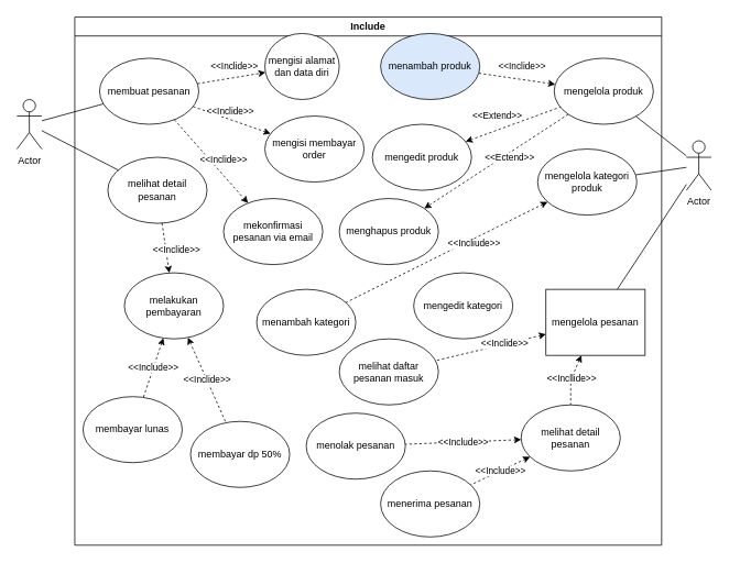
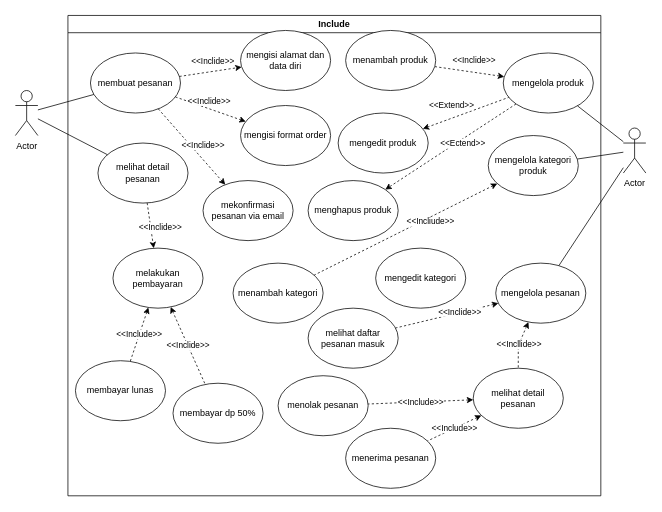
  <mxCell id="0" />
  <mxCell id="1" parent="0" />
  <mxCell id="2" value="Include" style="swimlane;" vertex="1" parent="1"><mxGeometry x="90" y="20" width="710" height="640" as="geometry" /></mxCell>
  <mxCell id="3" value="&amp;lt;&amp;lt;Inclide&amp;gt;&amp;gt;" style="edgeStyle=none;rounded=0;orthogonalLoop=1;jettySize=auto;html=1;dashed=1;startArrow=none;startFill=0;endArrow=classic;endFill=1;strokeColor=#000000;" edge="1" parent="2" source="4" target="5"><mxGeometry x="-0.088" y="10" relative="1" as="geometry"><mxPoint x="-1" as="offset" /></mxGeometry></mxCell>
  <mxCell id="4" value="membuat pesanan&lt;br&gt;" style="ellipse;whiteSpace=wrap;html=1;" vertex="1" parent="2"><mxGeometry x="30" y="50" width="120" height="80" as="geometry" /></mxCell>
- <mxCell id="5" value="mengisi membayar order" style="ellipse;whiteSpace=wrap;html=1;" vertex="1" parent="2"><mxGeometry x="230" y="120" width="120" height="80" as="geometry" /></mxCell>
+ <mxCell id="5" value="mengisi format order" style="ellipse;whiteSpace=wrap;html=1;" vertex="1" parent="2"><mxGeometry x="230" y="120" width="120" height="80" as="geometry" /></mxCell>
  <mxCell id="6" value="mekonfirmasi pesanan via email" style="ellipse;whiteSpace=wrap;html=1;" vertex="1" parent="2"><mxGeometry x="180" y="220" width="120" height="80" as="geometry" /></mxCell>
  <mxCell id="7" value="&amp;lt;&amp;lt;Inclide&amp;gt;&amp;gt;" style="edgeStyle=none;rounded=0;orthogonalLoop=1;jettySize=auto;html=1;dashed=1;startArrow=none;startFill=0;endArrow=classic;endFill=1;strokeColor=#000000;" edge="1" parent="2" source="4" target="6"><mxGeometry x="0.123" y="13" relative="1" as="geometry"><mxPoint x="189.829" y="96.983" as="sourcePoint" /><mxPoint x="270.149" y="92.817" as="targetPoint" /><mxPoint as="offset" /></mxGeometry></mxCell>
  <mxCell id="8" value="&amp;lt;&amp;lt;Include&amp;gt;&amp;gt;" style="edgeStyle=none;rounded=0;orthogonalLoop=1;jettySize=auto;html=1;startArrow=classic;startFill=1;endArrow=none;endFill=0;strokeColor=#000000;dashed=1;" edge="1" parent="2" source="10" target="38"><mxGeometry relative="1" as="geometry" /></mxCell>
  <mxCell id="9" value="&amp;lt;&amp;lt;Inclide&amp;gt;&amp;gt;" style="edgeStyle=none;rounded=0;orthogonalLoop=1;jettySize=auto;html=1;startArrow=classic;startFill=1;endArrow=none;endFill=0;strokeColor=#000000;dashed=1;" edge="1" parent="2" source="10" target="39"><mxGeometry relative="1" as="geometry" /></mxCell>
  <mxCell id="10" value="melakukan pembayaran" style="ellipse;whiteSpace=wrap;html=1;" vertex="1" parent="2"><mxGeometry x="60" y="310" width="120" height="80" as="geometry" /></mxCell>
  <mxCell id="11" value="&amp;lt;&amp;lt;Inclide&amp;gt;&amp;gt;" style="edgeStyle=none;rounded=0;orthogonalLoop=1;jettySize=auto;html=1;dashed=1;startArrow=none;startFill=0;endArrow=classic;endFill=1;strokeColor=#000000;" edge="1" parent="2" source="12" target="10"><mxGeometry x="0.123" y="13" relative="1" as="geometry"><mxPoint x="279.018" y="393.067" as="sourcePoint" /><mxPoint x="351.039" y="426.879" as="targetPoint" /><mxPoint as="offset" /></mxGeometry></mxCell>
  <mxCell id="12" value="melihat detail pesanan" style="ellipse;whiteSpace=wrap;html=1;" vertex="1" parent="2"><mxGeometry x="40" y="170" width="120" height="80" as="geometry" /></mxCell>
- <mxCell id="13" value="mengisi alamat dan data diri" style="ellipse;whiteSpace=wrap;html=1;" vertex="1" parent="2"><mxGeometry x="230" y="20" width="90" height="80" as="geometry" /></mxCell>
+ <mxCell id="13" value="mengisi alamat dan data diri" style="ellipse;whiteSpace=wrap;html=1;" vertex="1" parent="2"><mxGeometry x="230" y="20" width="120" height="80" as="geometry" /></mxCell>
  <mxCell id="14" value="&amp;lt;&amp;lt;Inclide&amp;gt;&amp;gt;" style="edgeStyle=none;rounded=0;orthogonalLoop=1;jettySize=auto;html=1;dashed=1;startArrow=none;startFill=0;endArrow=classic;endFill=1;strokeColor=#000000;" edge="1" parent="2" source="4" target="13"><mxGeometry x="0.123" y="13" relative="1" as="geometry"><mxPoint x="285.121" y="385.799" as="sourcePoint" /><mxPoint x="414.957" y="424.081" as="targetPoint" /><mxPoint as="offset" /></mxGeometry></mxCell>
  <mxCell id="15" style="edgeStyle=none;rounded=0;orthogonalLoop=1;jettySize=auto;html=1;startArrow=none;startFill=0;endArrow=classic;endFill=1;strokeColor=#000000;dashed=1;" edge="1" parent="2" source="17" target="22"><mxGeometry relative="1" as="geometry" /></mxCell>
  <mxCell id="16" value="&amp;lt;&amp;lt;Ectend&amp;gt;&amp;gt;" style="edgeLabel;html=1;align=center;verticalAlign=middle;resizable=0;points=[];" vertex="1" connectable="0" parent="15"><mxGeometry x="-0.236" y="-3" relative="1" as="geometry"><mxPoint x="-3.12" y="10.89" as="offset" /></mxGeometry></mxCell>
  <mxCell id="17" value="mengelola produk" style="ellipse;whiteSpace=wrap;html=1;" vertex="1" parent="2"><mxGeometry x="580" y="50" width="120" height="80" as="geometry" /></mxCell>
  <mxCell id="18" value="&amp;lt;&amp;lt;Inclide&amp;gt;&amp;gt;" style="edgeStyle=none;rounded=0;orthogonalLoop=1;jettySize=auto;html=1;startArrow=none;startFill=0;endArrow=classic;endFill=1;strokeColor=#000000;dashed=1;" edge="1" parent="2" source="19" target="17"><mxGeometry x="0.059" y="16" relative="1" as="geometry"><mxPoint as="offset" /></mxGeometry></mxCell>
- <mxCell id="19" value="menambah produk" style="ellipse;whiteSpace=wrap;html=1;fillColor=#dae8fc;" vertex="1" parent="2"><mxGeometry x="370" y="20" width="120" height="80" as="geometry" /></mxCell>
+ <mxCell id="19" value="menambah produk" style="ellipse;whiteSpace=wrap;html=1;" vertex="1" parent="2"><mxGeometry x="370" y="20" width="120" height="80" as="geometry" /></mxCell>
  <mxCell id="20" value="&amp;lt;&amp;lt;Extend&amp;gt;&amp;gt;" style="edgeStyle=none;rounded=0;orthogonalLoop=1;jettySize=auto;html=1;startArrow=classic;startFill=1;endArrow=none;endFill=0;strokeColor=#000000;dashed=1;" edge="1" parent="2" source="21" target="17"><mxGeometry x="-0.252" y="16" relative="1" as="geometry"><mxPoint as="offset" /></mxGeometry></mxCell>
  <mxCell id="21" value="mengedit produk" style="ellipse;whiteSpace=wrap;html=1;" vertex="1" parent="2"><mxGeometry x="360" y="130" width="120" height="80" as="geometry" /></mxCell>
  <mxCell id="22" value="menghapus produk" style="ellipse;whiteSpace=wrap;html=1;" vertex="1" parent="2"><mxGeometry x="320" y="220" width="120" height="80" as="geometry" /></mxCell>
  <mxCell id="23" style="edgeStyle=none;rounded=0;orthogonalLoop=1;jettySize=auto;html=1;startArrow=classic;startFill=1;endArrow=none;endFill=0;strokeColor=#000000;dashed=1;" edge="1" parent="2" source="25" target="26"><mxGeometry relative="1" as="geometry" /></mxCell>
  <mxCell id="24" value="&amp;lt;&amp;lt;Incliude&amp;gt;&amp;gt;" style="edgeLabel;html=1;align=center;verticalAlign=middle;resizable=0;points=[];" vertex="1" connectable="0" parent="23"><mxGeometry x="-0.247" y="5" relative="1" as="geometry"><mxPoint as="offset" /></mxGeometry></mxCell>
  <mxCell id="25" value="mengelola kategori produk" style="ellipse;whiteSpace=wrap;html=1;" vertex="1" parent="2"><mxGeometry x="560" y="160" width="120" height="80" as="geometry" /></mxCell>
  <mxCell id="26" value="menambah kategori" style="ellipse;whiteSpace=wrap;html=1;" vertex="1" parent="2"><mxGeometry x="220" y="330" width="120" height="80" as="geometry" /></mxCell>
  <mxCell id="27" value="mengedit kategori" style="ellipse;whiteSpace=wrap;html=1;" vertex="1" parent="2"><mxGeometry x="410" y="310" width="120" height="80" as="geometry" /></mxCell>
  <mxCell id="28" style="edgeStyle=none;rounded=0;orthogonalLoop=1;jettySize=auto;html=1;startArrow=classic;startFill=1;endArrow=none;endFill=0;strokeColor=#000000;dashed=1;" edge="1" parent="2" source="31" target="32"><mxGeometry relative="1" as="geometry" /></mxCell>
  <mxCell id="29" value="&amp;lt;&amp;lt;Inclide&amp;gt;&amp;gt;" style="edgeLabel;html=1;align=center;verticalAlign=middle;resizable=0;points=[];" vertex="1" connectable="0" parent="28"><mxGeometry x="-0.243" y="-1" relative="1" as="geometry"><mxPoint as="offset" /></mxGeometry></mxCell>
  <mxCell id="30" value="&amp;lt;&amp;lt;Incllide&amp;gt;&amp;gt;" style="edgeStyle=none;rounded=0;orthogonalLoop=1;jettySize=auto;html=1;startArrow=classic;startFill=1;endArrow=none;endFill=0;strokeColor=#000000;dashed=1;" edge="1" parent="2" source="31" target="35"><mxGeometry relative="1" as="geometry"><Array as="points"><mxPoint x="600" y="440" /></Array></mxGeometry></mxCell>
- <mxCell id="31" value="mengelola pesanan" style="whiteSpace=wrap;html=1;rounded=0;" vertex="1" parent="2"><mxGeometry x="570" y="330" width="120" height="80" as="geometry" /></mxCell>
+ <mxCell id="31" value="mengelola pesanan" style="ellipse;whiteSpace=wrap;html=1;" vertex="1" parent="2"><mxGeometry x="570" y="330" width="120" height="80" as="geometry" /></mxCell>
  <mxCell id="32" value="melihat daftar pesanan masuk" style="ellipse;whiteSpace=wrap;html=1;" vertex="1" parent="2"><mxGeometry x="320" y="390" width="120" height="80" as="geometry" /></mxCell>
  <mxCell id="33" value="&amp;lt;&amp;lt;Include&amp;gt;&amp;gt;" style="edgeStyle=none;rounded=0;orthogonalLoop=1;jettySize=auto;html=1;startArrow=classic;startFill=1;endArrow=none;endFill=0;strokeColor=#000000;dashed=1;" edge="1" parent="2" source="35" target="36"><mxGeometry relative="1" as="geometry" /></mxCell>
  <mxCell id="34" value="&amp;lt;&amp;lt;Include&amp;gt;&amp;gt;" style="edgeStyle=none;rounded=0;orthogonalLoop=1;jettySize=auto;html=1;startArrow=classic;startFill=1;endArrow=none;endFill=0;strokeColor=#000000;dashed=1;" edge="1" parent="2" source="35" target="37"><mxGeometry relative="1" as="geometry" /></mxCell>
  <mxCell id="35" value="melihat detail pesanan" style="ellipse;whiteSpace=wrap;html=1;" vertex="1" parent="2"><mxGeometry x="540" y="470" width="120" height="80" as="geometry" /></mxCell>
  <mxCell id="36" value="menolak pesanan" style="ellipse;whiteSpace=wrap;html=1;" vertex="1" parent="2"><mxGeometry x="280" y="480" width="120" height="80" as="geometry" /></mxCell>
  <mxCell id="37" value="menerima pesanan" style="ellipse;whiteSpace=wrap;html=1;" vertex="1" parent="2"><mxGeometry x="370" y="550" width="120" height="80" as="geometry" /></mxCell>
  <mxCell id="38" value="membayar lunas" style="ellipse;whiteSpace=wrap;html=1;" vertex="1" parent="2"><mxGeometry x="10" y="460" width="120" height="80" as="geometry" /></mxCell>
  <mxCell id="39" value="membayar dp 50%" style="ellipse;whiteSpace=wrap;html=1;" vertex="1" parent="2"><mxGeometry x="140" y="490" width="120" height="80" as="geometry" /></mxCell>
  <mxCell id="40" style="rounded=0;orthogonalLoop=1;jettySize=auto;html=1;endArrow=none;endFill=0;" edge="1" parent="1" source="42" target="4"><mxGeometry relative="1" as="geometry" /></mxCell>
  <mxCell id="41" style="edgeStyle=none;rounded=0;orthogonalLoop=1;jettySize=auto;html=1;startArrow=none;startFill=0;endArrow=none;endFill=0;strokeColor=#000000;" edge="1" parent="1" source="42" target="12"><mxGeometry relative="1" as="geometry" /></mxCell>
  <mxCell id="42" value="Actor" style="shape=umlActor;verticalLabelPosition=bottom;verticalAlign=top;html=1;outlineConnect=0;" vertex="1" parent="1"><mxGeometry x="20" y="120" width="30" height="60" as="geometry" /></mxCell>
  <mxCell id="43" style="edgeStyle=none;rounded=0;orthogonalLoop=1;jettySize=auto;html=1;startArrow=none;startFill=0;endArrow=none;endFill=0;strokeColor=#000000;" edge="1" parent="1" source="46" target="17"><mxGeometry relative="1" as="geometry" /></mxCell>
  <mxCell id="44" style="edgeStyle=none;rounded=0;orthogonalLoop=1;jettySize=auto;html=1;startArrow=none;startFill=0;endArrow=none;endFill=0;strokeColor=#000000;" edge="1" parent="1" source="46" target="25"><mxGeometry relative="1" as="geometry" /></mxCell>
  <mxCell id="45" style="edgeStyle=none;rounded=0;orthogonalLoop=1;jettySize=auto;html=1;startArrow=none;startFill=0;endArrow=none;endFill=0;strokeColor=#000000;" edge="1" parent="1" source="46" target="31"><mxGeometry relative="1" as="geometry" /></mxCell>
  <mxCell id="46" value="Actor" style="shape=umlActor;verticalLabelPosition=bottom;verticalAlign=top;html=1;outlineConnect=0;" vertex="1" parent="1"><mxGeometry x="830" y="170" width="30" height="60" as="geometry" /></mxCell>
